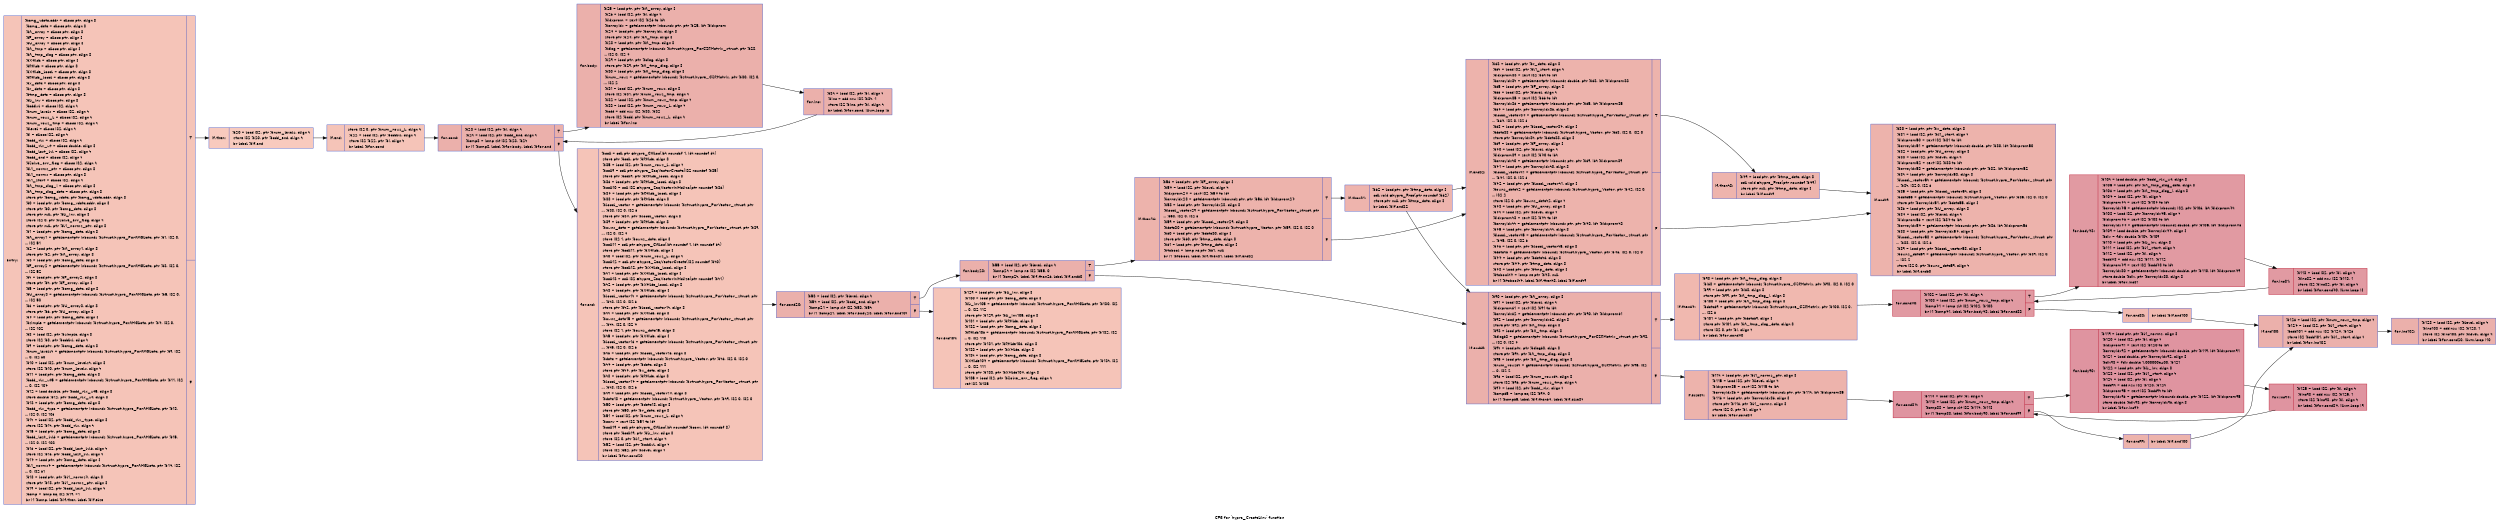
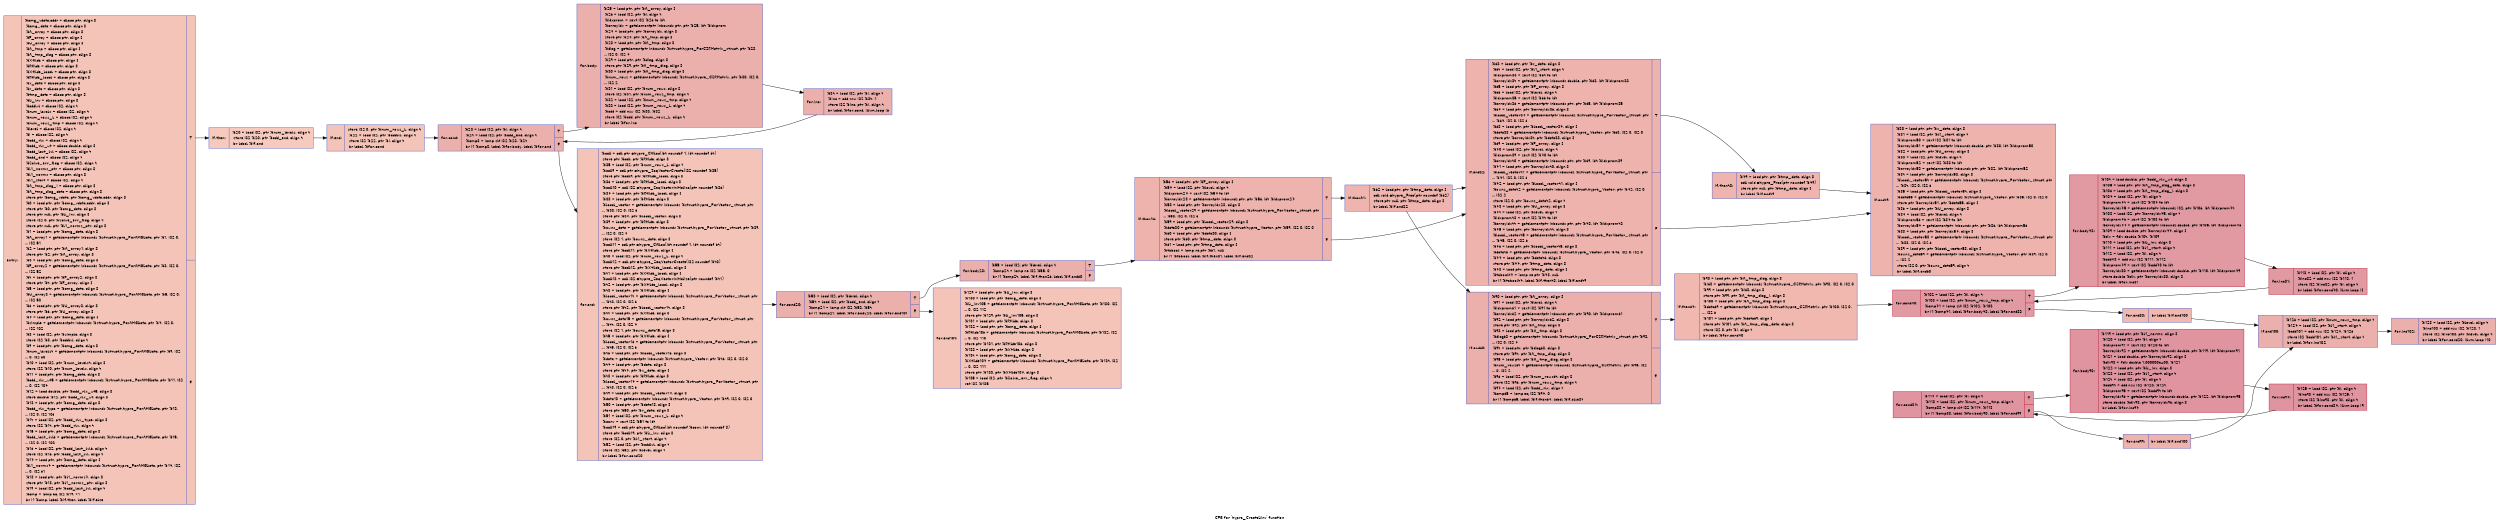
  digraph {
    fontname="Patrick Hand"
    label="CFG for 'hypre_CreateDinv' function"
    rankdir=LR
    node [color="#3d50c3ff" fillcolor="#d24b4070" fontname="Patrick Hand" shape=record style=filled]
    edge [fontname="Patrick Hand"]
    n1 [fillcolor="#e97a5f70" label="{entry:\l|  %amg_vdata.addr = alloca ptr, align 8\l  %amg_data = alloca ptr, align 8\l  %A_array = alloca ptr, align 8\l  %F_array = alloca ptr, align 8\l  %U_array = alloca ptr, align 8\l  %A_tmp = alloca ptr, align 8\l  %A_tmp_diag = alloca ptr, align 8\l  %Xtilde = alloca ptr, align 8\l  %Rtilde = alloca ptr, align 8\l  %Xtilde_local = alloca ptr, align 8\l  %Rtilde_local = alloca ptr, align 8\l  %x_data = alloca ptr, align 8\l  %r_data = alloca ptr, align 8\l  %tmp_data = alloca ptr, align 8\l  %D_inv = alloca ptr, align 8\l  %addlvl = alloca i32, align 4\l  %num_levels = alloca i32, align 4\l  %num_rows_L = alloca i32, align 4\l  %num_rows_tmp = alloca i32, align 4\l  %level = alloca i32, align 4\l  %i = alloca i32, align 4\l  %add_rlx = alloca i32, align 4\l  %add_rlx_wt = alloca double, align 8\l  %add_last_lvl = alloca i32, align 4\l  %add_end = alloca i32, align 4\l  %Solve_err_flag = alloca i32, align 4\l  %l1_norms_ptr = alloca ptr, align 8\l  %l1_norms = alloca ptr, align 8\l  %l1_start = alloca i32, align 4\l  %A_tmp_diag_i = alloca ptr, align 8\l  %A_tmp_diag_data = alloca ptr, align 8\l  store ptr %amg_vdata, ptr %amg_vdata.addr, align 8\l  %0 = load ptr, ptr %amg_vdata.addr, align 8\l  store ptr %0, ptr %amg_data, align 8\l  store ptr null, ptr %D_inv, align 8\l  store i32 0, ptr %Solve_err_flag, align 4\l  store ptr null, ptr %l1_norms_ptr, align 8\l  %1 = load ptr, ptr %amg_data, align 8\l  %A_array1 = getelementptr inbounds %struct.hypre_ParAMGData, ptr %1, i32 0,\l... i32 51\l  %2 = load ptr, ptr %A_array1, align 8\l  store ptr %2, ptr %A_array, align 8\l  %3 = load ptr, ptr %amg_data, align 8\l  %F_array2 = getelementptr inbounds %struct.hypre_ParAMGData, ptr %3, i32 0,\l... i32 52\l  %4 = load ptr, ptr %F_array2, align 8\l  store ptr %4, ptr %F_array, align 8\l  %5 = load ptr, ptr %amg_data, align 8\l  %U_array3 = getelementptr inbounds %struct.hypre_ParAMGData, ptr %5, i32 0,\l... i32 53\l  %6 = load ptr, ptr %U_array3, align 8\l  store ptr %6, ptr %U_array, align 8\l  %7 = load ptr, ptr %amg_data, align 8\l  %simple = getelementptr inbounds %struct.hypre_ParAMGData, ptr %7, i32 0,\l... i32 102\l  %8 = load i32, ptr %simple, align 8\l  store i32 %8, ptr %addlvl, align 4\l  %9 = load ptr, ptr %amg_data, align 8\l  %num_levels4 = getelementptr inbounds %struct.hypre_ParAMGData, ptr %9, i32\l... 0, i32 60\l  %10 = load i32, ptr %num_levels4, align 8\l  store i32 %10, ptr %num_levels, align 4\l  %11 = load ptr, ptr %amg_data, align 8\l  %add_rlx_wt5 = getelementptr inbounds %struct.hypre_ParAMGData, ptr %11, i32\l... 0, i32 107\l  %12 = load double, ptr %add_rlx_wt5, align 8\l  store double %12, ptr %add_rlx_wt, align 8\l  %13 = load ptr, ptr %amg_data, align 8\l  %add_rlx_type = getelementptr inbounds %struct.hypre_ParAMGData, ptr %13,\l... i32 0, i32 106\l  %14 = load i32, ptr %add_rlx_type, align 8\l  store i32 %14, ptr %add_rlx, align 4\l  %15 = load ptr, ptr %amg_data, align 8\l  %add_last_lvl6 = getelementptr inbounds %struct.hypre_ParAMGData, ptr %15,\l... i32 0, i32 103\l  %16 = load i32, ptr %add_last_lvl6, align 4\l  store i32 %16, ptr %add_last_lvl, align 4\l  %17 = load ptr, ptr %amg_data, align 8\l  %l1_norms7 = getelementptr inbounds %struct.hypre_ParAMGData, ptr %17, i32\l... 0, i32 61\l  %18 = load ptr, ptr %l1_norms7, align 8\l  store ptr %18, ptr %l1_norms_ptr, align 8\l  %19 = load i32, ptr %add_last_lvl, align 4\l  %cmp = icmp eq i32 %19, -1\l  br i1 %cmp, label %if.then, label %if.else\l|{<s0>T|<s1>F}}"]
    n2 [fillcolor="#ef886b70" label="{if.then:\l|  %20 = load i32, ptr %num_levels, align 4\l  store i32 %20, ptr %add_end, align 4\l  br label %if.end\l}"]
    n3 [fillcolor="#e97a5f70" label="{if.end:\l|  store i32 0, ptr %num_rows_L, align 4\l  %22 = load i32, ptr %addlvl, align 4\l  store i32 %22, ptr %i, align 4\l  br label %for.cond\l}"]
    n4 [label="{for.cond:\l|  %23 = load i32, ptr %i, align 4\l  %24 = load i32, ptr %add_end, align 4\l  %cmp8 = icmp slt i32 %23, %24\l  br i1 %cmp8, label %for.body, label %for.end\l|{<s0>T|<s1>F}}"]
    n5 [label="{for.body:\l|  %25 = load ptr, ptr %A_array, align 8\l  %26 = load i32, ptr %i, align 4\l  %idxprom = sext i32 %26 to i64\l  %arrayidx = getelementptr inbounds ptr, ptr %25, i64 %idxprom\l  %27 = load ptr, ptr %arrayidx, align 8\l  store ptr %27, ptr %A_tmp, align 8\l  %28 = load ptr, ptr %A_tmp, align 8\l  %diag = getelementptr inbounds %struct.hypre_ParCSRMatrix_struct, ptr %28,\l... i32 0, i32 7\l  %29 = load ptr, ptr %diag, align 8\l  store ptr %29, ptr %A_tmp_diag, align 8\l  %30 = load ptr, ptr %A_tmp_diag, align 8\l  %num_rows = getelementptr inbounds %struct.hypre_CSRMatrix, ptr %30, i32 0,\l... i32 2\l  %31 = load i32, ptr %num_rows, align 8\l  store i32 %31, ptr %num_rows_tmp, align 4\l  %32 = load i32, ptr %num_rows_tmp, align 4\l  %33 = load i32, ptr %num_rows_L, align 4\l  %add = add nsw i32 %33, %32\l  store i32 %add, ptr %num_rows_L, align 4\l  br label %for.inc\l}"]
    n6 [fillcolor="#e97a5f70" label="{for.end:\l|  %call = call ptr @hypre_CAlloc(i64 noundef 1, i64 noundef 64)\l  store ptr %call, ptr %Rtilde, align 8\l  %35 = load i32, ptr %num_rows_L, align 4\l  %call9 = call ptr @hypre_SeqVectorCreate(i32 noundef %35)\l  store ptr %call9, ptr %Rtilde_local, align 8\l  %36 = load ptr, ptr %Rtilde_local, align 8\l  %call10 = call i32 @hypre_SeqVectorInitialize(ptr noundef %36)\l  %37 = load ptr, ptr %Rtilde_local, align 8\l  %38 = load ptr, ptr %Rtilde, align 8\l  %local_vector = getelementptr inbounds %struct.hypre_ParVector_struct, ptr\l... %38, i32 0, i32 6\l  store ptr %37, ptr %local_vector, align 8\l  %39 = load ptr, ptr %Rtilde, align 8\l  %owns_data = getelementptr inbounds %struct.hypre_ParVector_struct, ptr %39,\l... i32 0, i32 7\l  store i32 1, ptr %owns_data, align 8\l  %call11 = call ptr @hypre_CAlloc(i64 noundef 1, i64 noundef 64)\l  store ptr %call11, ptr %Xtilde, align 8\l  %40 = load i32, ptr %num_rows_L, align 4\l  %call12 = call ptr @hypre_SeqVectorCreate(i32 noundef %40)\l  store ptr %call12, ptr %Xtilde_local, align 8\l  %41 = load ptr, ptr %Xtilde_local, align 8\l  %call13 = call i32 @hypre_SeqVectorInitialize(ptr noundef %41)\l  %42 = load ptr, ptr %Xtilde_local, align 8\l  %43 = load ptr, ptr %Xtilde, align 8\l  %local_vector14 = getelementptr inbounds %struct.hypre_ParVector_struct, ptr\l... %43, i32 0, i32 6\l  store ptr %42, ptr %local_vector14, align 8\l  %44 = load ptr, ptr %Xtilde, align 8\l  %owns_data15 = getelementptr inbounds %struct.hypre_ParVector_struct, ptr\l... %44, i32 0, i32 7\l  store i32 1, ptr %owns_data15, align 8\l  %45 = load ptr, ptr %Xtilde, align 8\l  %local_vector16 = getelementptr inbounds %struct.hypre_ParVector_struct, ptr\l... %45, i32 0, i32 6\l  %46 = load ptr, ptr %local_vector16, align 8\l  %data = getelementptr inbounds %struct.hypre_Vector, ptr %46, i32 0, i32 0\l  %47 = load ptr, ptr %data, align 8\l  store ptr %47, ptr %x_data, align 8\l  %48 = load ptr, ptr %Rtilde, align 8\l  %local_vector17 = getelementptr inbounds %struct.hypre_ParVector_struct, ptr\l... %48, i32 0, i32 6\l  %49 = load ptr, ptr %local_vector17, align 8\l  %data18 = getelementptr inbounds %struct.hypre_Vector, ptr %49, i32 0, i32 0\l  %50 = load ptr, ptr %data18, align 8\l  store ptr %50, ptr %r_data, align 8\l  %51 = load i32, ptr %num_rows_L, align 4\l  %conv = sext i32 %51 to i64\l  %call19 = call ptr @hypre_CAlloc(i64 noundef %conv, i64 noundef 8)\l  store ptr %call19, ptr %D_inv, align 8\l  store i32 0, ptr %l1_start, align 4\l  %52 = load i32, ptr %addlvl, align 4\l  store i32 %52, ptr %level, align 4\l  br label %for.cond20\l}"]
    n7 [label="{for.inc:\l|  %34 = load i32, ptr %i, align 4\l  %inc = add nsw i32 %34, 1\l  store i32 %inc, ptr %i, align 4\l  br label %for.cond, !llvm.loop !6\l}"]
    n8 [label="{for.cond20:\l|  %53 = load i32, ptr %level, align 4\l  %54 = load i32, ptr %add_end, align 4\l  %cmp21 = icmp slt i32 %53, %54\l  br i1 %cmp21, label %for.body23, label %for.end104\l|{<s0>T|<s1>F}}"]
    n9 [label="{for.body23:\l|  %55 = load i32, ptr %level, align 4\l  %cmp24 = icmp ne i32 %55, 0\l  br i1 %cmp24, label %if.then26, label %if.end60\l|{<s0>T|<s1>F}}"]
    n10 [fillcolor="#e97a5f70" label="{for.end104:\l|  %129 = load ptr, ptr %D_inv, align 8\l  %130 = load ptr, ptr %amg_data, align 8\l  %D_inv105 = getelementptr inbounds %struct.hypre_ParAMGData, ptr %130, i32\l... 0, i32 112\l  store ptr %129, ptr %D_inv105, align 8\l  %131 = load ptr, ptr %Rtilde, align 8\l  %132 = load ptr, ptr %amg_data, align 8\l  %Rtilde106 = getelementptr inbounds %struct.hypre_ParAMGData, ptr %132, i32\l... 0, i32 110\l  store ptr %131, ptr %Rtilde106, align 8\l  %133 = load ptr, ptr %Xtilde, align 8\l  %134 = load ptr, ptr %amg_data, align 8\l  %Xtilde107 = getelementptr inbounds %struct.hypre_ParAMGData, ptr %134, i32\l... 0, i32 111\l  store ptr %133, ptr %Xtilde107, align 8\l  %135 = load i32, ptr %Solve_err_flag, align 4\l  ret i32 %135\l}"]
    n11 [fillcolor="#d6524470" label="{if.then26:\l|  %56 = load ptr, ptr %F_array, align 8\l  %57 = load i32, ptr %level, align 4\l  %idxprom27 = sext i32 %57 to i64\l  %arrayidx28 = getelementptr inbounds ptr, ptr %56, i64 %idxprom27\l  %58 = load ptr, ptr %arrayidx28, align 8\l  %local_vector29 = getelementptr inbounds %struct.hypre_ParVector_struct, ptr\l... %58, i32 0, i32 6\l  %59 = load ptr, ptr %local_vector29, align 8\l  %data30 = getelementptr inbounds %struct.hypre_Vector, ptr %59, i32 0, i32 0\l  %60 = load ptr, ptr %data30, align 8\l  store ptr %60, ptr %tmp_data, align 8\l  %61 = load ptr, ptr %tmp_data, align 8\l  %tobool = icmp ne ptr %61, null\l  br i1 %tobool, label %if.then31, label %if.end32\l|{<s0>T|<s1>F}}"]
    n12 [label="{if.end60:\l|  %90 = load ptr, ptr %A_array, align 8\l  %91 = load i32, ptr %level, align 4\l  %idxprom61 = sext i32 %91 to i64\l  %arrayidx62 = getelementptr inbounds ptr, ptr %90, i64 %idxprom61\l  %92 = load ptr, ptr %arrayidx62, align 8\l  store ptr %92, ptr %A_tmp, align 8\l  %93 = load ptr, ptr %A_tmp, align 8\l  %diag63 = getelementptr inbounds %struct.hypre_ParCSRMatrix_struct, ptr %93,\l... i32 0, i32 7\l  %94 = load ptr, ptr %diag63, align 8\l  store ptr %94, ptr %A_tmp_diag, align 8\l  %95 = load ptr, ptr %A_tmp_diag, align 8\l  %num_rows64 = getelementptr inbounds %struct.hypre_CSRMatrix, ptr %95, i32\l... 0, i32 2\l  %96 = load i32, ptr %num_rows64, align 8\l  store i32 %96, ptr %num_rows_tmp, align 4\l  %97 = load i32, ptr %add_rlx, align 4\l  %cmp65 = icmp eq i32 %97, 0\l  br i1 %cmp65, label %if.then67, label %if.else84\l|{<s0>T|<s1>F}}"]
    n13 [fillcolor="#d8564670" label="{if.then31:\l|  %62 = load ptr, ptr %tmp_data, align 8\l  call void @hypre_Free(ptr noundef %62)\l  store ptr null, ptr %tmp_data, align 8\l  br label %if.end32\l}"]
    n14 [fillcolor="#d6524470" label="{if.end32:\l|  %63 = load ptr, ptr %r_data, align 8\l  %64 = load i32, ptr %l1_start, align 4\l  %idxprom33 = sext i32 %64 to i64\l  %arrayidx34 = getelementptr inbounds double, ptr %63, i64 %idxprom33\l  %65 = load ptr, ptr %F_array, align 8\l  %66 = load i32, ptr %level, align 4\l  %idxprom35 = sext i32 %66 to i64\l  %arrayidx36 = getelementptr inbounds ptr, ptr %65, i64 %idxprom35\l  %67 = load ptr, ptr %arrayidx36, align 8\l  %local_vector37 = getelementptr inbounds %struct.hypre_ParVector_struct, ptr\l... %67, i32 0, i32 6\l  %68 = load ptr, ptr %local_vector37, align 8\l  %data38 = getelementptr inbounds %struct.hypre_Vector, ptr %68, i32 0, i32 0\l  store ptr %arrayidx34, ptr %data38, align 8\l  %69 = load ptr, ptr %F_array, align 8\l  %70 = load i32, ptr %level, align 4\l  %idxprom39 = sext i32 %70 to i64\l  %arrayidx40 = getelementptr inbounds ptr, ptr %69, i64 %idxprom39\l  %71 = load ptr, ptr %arrayidx40, align 8\l  %local_vector41 = getelementptr inbounds %struct.hypre_ParVector_struct, ptr\l... %71, i32 0, i32 6\l  %72 = load ptr, ptr %local_vector41, align 8\l  %owns_data42 = getelementptr inbounds %struct.hypre_Vector, ptr %72, i32 0,\l... i32 2\l  store i32 0, ptr %owns_data42, align 4\l  %73 = load ptr, ptr %U_array, align 8\l  %74 = load i32, ptr %level, align 4\l  %idxprom43 = sext i32 %74 to i64\l  %arrayidx44 = getelementptr inbounds ptr, ptr %73, i64 %idxprom43\l  %75 = load ptr, ptr %arrayidx44, align 8\l  %local_vector45 = getelementptr inbounds %struct.hypre_ParVector_struct, ptr\l... %75, i32 0, i32 6\l  %76 = load ptr, ptr %local_vector45, align 8\l  %data46 = getelementptr inbounds %struct.hypre_Vector, ptr %76, i32 0, i32 0\l  %77 = load ptr, ptr %data46, align 8\l  store ptr %77, ptr %tmp_data, align 8\l  %78 = load ptr, ptr %tmp_data, align 8\l  %tobool47 = icmp ne ptr %78, null\l  br i1 %tobool47, label %if.then48, label %if.end49\l|{<s0>T|<s1>F}}"]
    n15 [fillcolor="#dc5d4a70" label="{if.then67:\l|  %98 = load ptr, ptr %A_tmp_diag, align 8\l  %i68 = getelementptr inbounds %struct.hypre_CSRMatrix, ptr %98, i32 0, i32 0\l  %99 = load ptr, ptr %i68, align 8\l  store ptr %99, ptr %A_tmp_diag_i, align 8\l  %100 = load ptr, ptr %A_tmp_diag, align 8\l  %data69 = getelementptr inbounds %struct.hypre_CSRMatrix, ptr %100, i32 0,\l... i32 6\l  %101 = load ptr, ptr %data69, align 8\l  store ptr %101, ptr %A_tmp_diag_data, align 8\l  store i32 0, ptr %i, align 4\l  br label %for.cond70\l}"]
-   n16 [fillcolor="#d6524470" label="{if.else84:\l|  %114 = load ptr, ptr %l1_norms_ptr, align 8\l  %115 = load i32, ptr %level, align 4\l  %idxprom85 = sext i32 %115 to i64\l  %arrayidx86 = getelementptr inbounds ptr, ptr %114, i64 %idxprom85\l  %116 = load ptr, ptr %arrayidx86, align 8\l  store ptr %116, ptr %l1_norms, align 8\l  store i32 0, ptr %i, align 4\l  br label %for.cond87\l}"]
    n17 [fillcolor="#d8564670" label="{if.then48:\l|  %79 = load ptr, ptr %tmp_data, align 8\l  call void @hypre_Free(ptr noundef %79)\l  store ptr null, ptr %tmp_data, align 8\l  br label %if.end49\l}"]
    n18 [fillcolor="#d6524470" label="{if.end49:\l|  %80 = load ptr, ptr %x_data, align 8\l  %81 = load i32, ptr %l1_start, align 4\l  %idxprom50 = sext i32 %81 to i64\l  %arrayidx51 = getelementptr inbounds double, ptr %80, i64 %idxprom50\l  %82 = load ptr, ptr %U_array, align 8\l  %83 = load i32, ptr %level, align 4\l  %idxprom52 = sext i32 %83 to i64\l  %arrayidx53 = getelementptr inbounds ptr, ptr %82, i64 %idxprom52\l  %84 = load ptr, ptr %arrayidx53, align 8\l  %local_vector54 = getelementptr inbounds %struct.hypre_ParVector_struct, ptr\l... %84, i32 0, i32 6\l  %85 = load ptr, ptr %local_vector54, align 8\l  %data55 = getelementptr inbounds %struct.hypre_Vector, ptr %85, i32 0, i32 0\l  store ptr %arrayidx51, ptr %data55, align 8\l  %86 = load ptr, ptr %U_array, align 8\l  %87 = load i32, ptr %level, align 4\l  %idxprom56 = sext i32 %87 to i64\l  %arrayidx57 = getelementptr inbounds ptr, ptr %86, i64 %idxprom56\l  %88 = load ptr, ptr %arrayidx57, align 8\l  %local_vector58 = getelementptr inbounds %struct.hypre_ParVector_struct, ptr\l... %88, i32 0, i32 6\l  %89 = load ptr, ptr %local_vector58, align 8\l  %owns_data59 = getelementptr inbounds %struct.hypre_Vector, ptr %89, i32 0,\l... i32 2\l  store i32 0, ptr %owns_data59, align 4\l  br label %if.end60\l}"]
    n19 [color="#b70d28ff" fillcolor="#bb1b2c70" label="{for.cond70:\l|  %102 = load i32, ptr %i, align 4\l  %103 = load i32, ptr %num_rows_tmp, align 4\l  %cmp71 = icmp slt i32 %102, %103\l  br i1 %cmp71, label %for.body73, label %for.end83\l|{<s0>T|<s1>F}}"]
    n20 [color="#b70d28ff" fillcolor="#b70d2870" label="{for.cond87:\l|  %117 = load i32, ptr %i, align 4\l  %118 = load i32, ptr %num_rows_tmp, align 4\l  %cmp88 = icmp slt i32 %117, %118\l  br i1 %cmp88, label %for.body90, label %for.end99\l|{<s0>T|<s1>F}}"]
    n21 [color="#b70d28ff" fillcolor="#bb1b2c70" label="{for.body73:\l|  %104 = load double, ptr %add_rlx_wt, align 8\l  %105 = load ptr, ptr %A_tmp_diag_data, align 8\l  %106 = load ptr, ptr %A_tmp_diag_i, align 8\l  %107 = load i32, ptr %i, align 4\l  %idxprom74 = sext i32 %107 to i64\l  %arrayidx75 = getelementptr inbounds i32, ptr %106, i64 %idxprom74\l  %108 = load i32, ptr %arrayidx75, align 4\l  %idxprom76 = sext i32 %108 to i64\l  %arrayidx77 = getelementptr inbounds double, ptr %105, i64 %idxprom76\l  %109 = load double, ptr %arrayidx77, align 8\l  %div = fdiv double %104, %109\l  %110 = load ptr, ptr %D_inv, align 8\l  %111 = load i32, ptr %l1_start, align 4\l  %112 = load i32, ptr %i, align 4\l  %add78 = add nsw i32 %111, %112\l  %idxprom79 = sext i32 %add78 to i64\l  %arrayidx80 = getelementptr inbounds double, ptr %110, i64 %idxprom79\l  store double %div, ptr %arrayidx80, align 8\l  br label %for.inc81\l}"]
    n22 [fillcolor="#dc5d4a70" label="{for.end83:\l|  br label %if.end100\l}"]
    n23 [color="#b70d28ff" fillcolor="#b70d2870" label="{for.body90:\l|  %119 = load ptr, ptr %l1_norms, align 8\l  %120 = load i32, ptr %i, align 4\l  %idxprom91 = sext i32 %120 to i64\l  %arrayidx92 = getelementptr inbounds double, ptr %119, i64 %idxprom91\l  %121 = load double, ptr %arrayidx92, align 8\l  %div93 = fdiv double 1.000000e+00, %121\l  %122 = load ptr, ptr %D_inv, align 8\l  %123 = load i32, ptr %l1_start, align 4\l  %124 = load i32, ptr %i, align 4\l  %add94 = add nsw i32 %123, %124\l  %idxprom95 = sext i32 %add94 to i64\l  %arrayidx96 = getelementptr inbounds double, ptr %122, i64 %idxprom95\l  store double %div93, ptr %arrayidx96, align 8\l  br label %for.inc97\l}"]
    n24 [fillcolor="#d6524470" label="{for.end99:\l|  br label %if.end100\l}"]
    n25 [color="#b70d28ff" fillcolor="#bb1b2c70" label="{for.inc81:\l|  %113 = load i32, ptr %i, align 4\l  %inc82 = add nsw i32 %113, 1\l  store i32 %inc82, ptr %i, align 4\l  br label %for.cond70, !llvm.loop !8\l}"]
    n26 [label="{if.end100:\l|  %126 = load i32, ptr %num_rows_tmp, align 4\l  %127 = load i32, ptr %l1_start, align 4\l  %add101 = add nsw i32 %127, %126\l  store i32 %add101, ptr %l1_start, align 4\l  br label %for.inc102\l}"]
    n27 [label="{for.inc102:\l|  %128 = load i32, ptr %level, align 4\l  %inc103 = add nsw i32 %128, 1\l  store i32 %inc103, ptr %level, align 4\l  br label %for.cond20, !llvm.loop !10\l}"]
    n28 [color="#b70d28ff" fillcolor="#b70d2870" label="{for.inc97:\l|  %125 = load i32, ptr %i, align 4\l  %inc98 = add nsw i32 %125, 1\l  store i32 %inc98, ptr %i, align 4\l  br label %for.cond87, !llvm.loop !9\l}"]
    n1 -> n2 [tailport=s0]
    n2 -> n3
    n3 -> n4
    n4 -> n5 [tailport=s0]
    n4 -> n6 [tailport=s1]
    n5 -> n7
    n6 -> n8
    n7 -> n4
    n8 -> n9 [tailport=s0]
    n8 -> n10 [tailport=s1]
    n9 -> n11 [tailport=s0]
-   n9 -> n12 [tailport=s1]
    n11 -> n13 [tailport=s0]
    n11 -> n14 [tailport=s1]
    n12 -> n15 [tailport=s0]
-   n12 -> n16 [tailport=s1]
    n13 -> n12
    n13 -> n14
    n14 -> n17 [tailport=s0]
    n14 -> n18 [tailport=s1]
    n15 -> n19
-   n16 -> n20
    n17 -> n18
    n19 -> n21 [tailport=s0]
    n19 -> n22 [tailport=s1]
    n20 -> n23 [tailport=s0]
    n20 -> n24 [tailport=s1]
    n21 -> n25
    n22 -> n26
    n23 -> n28
    n24 -> n26
    n25 -> n19
    n26 -> n27
    n28 -> n20
  }
